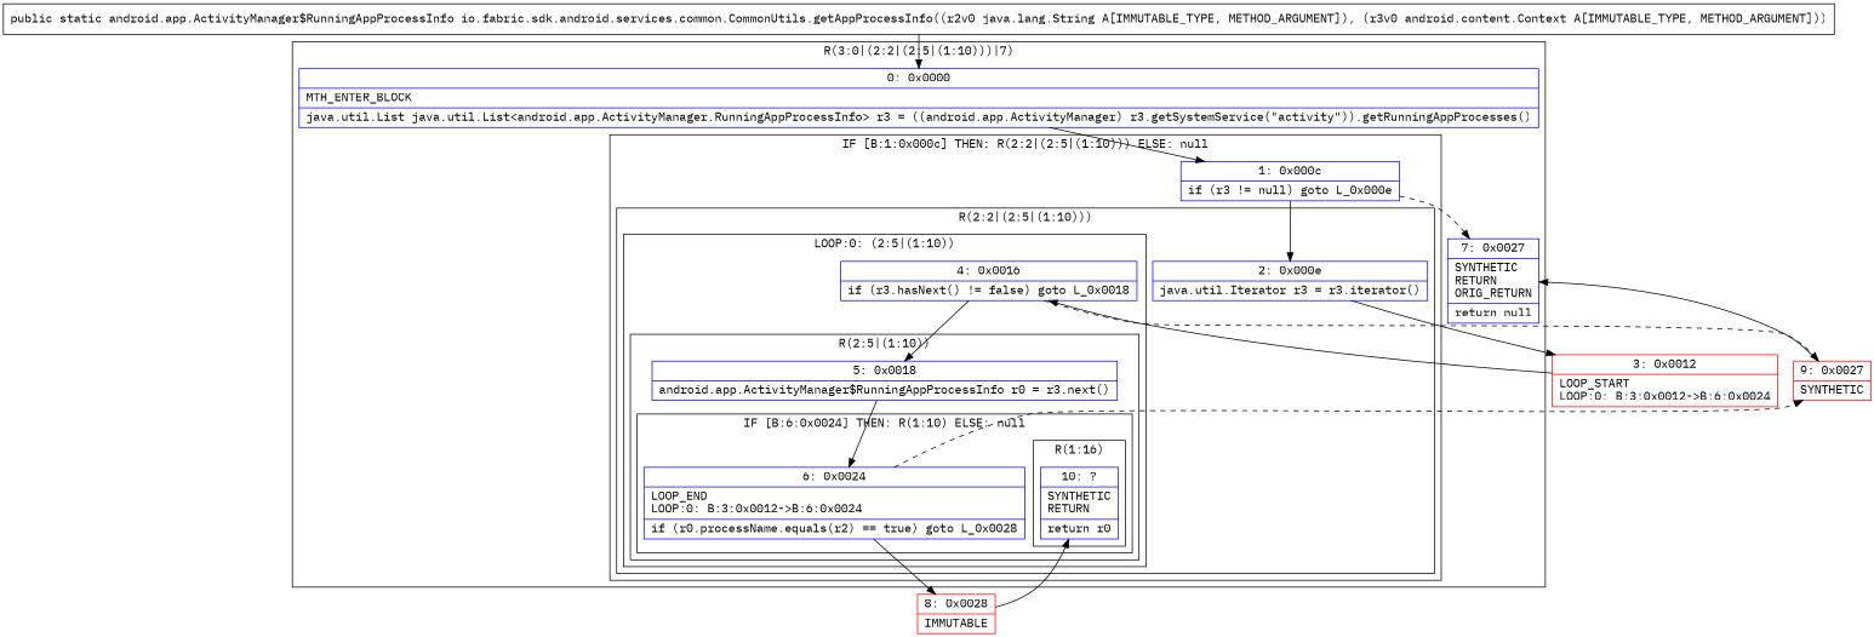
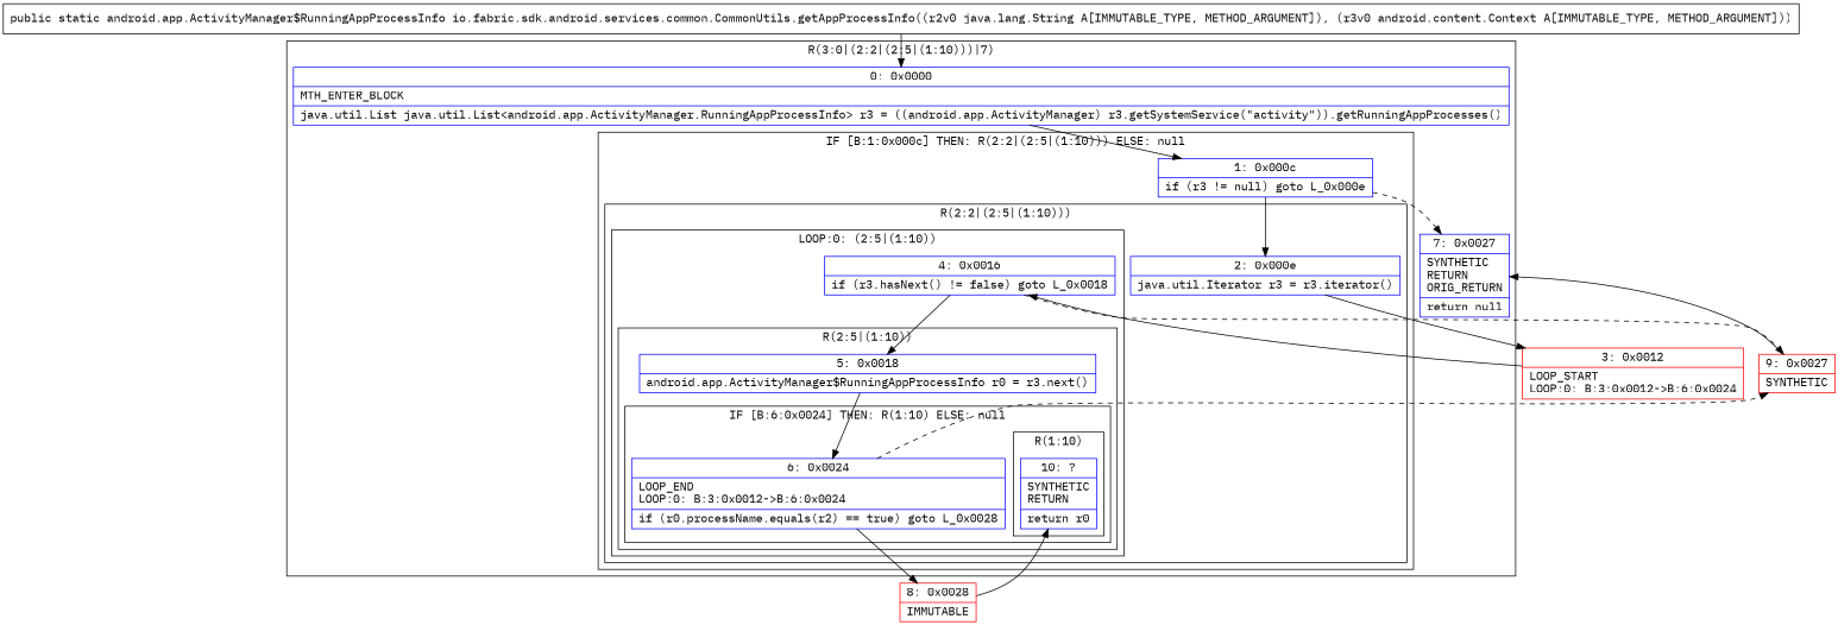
  digraph {
    fontname="IBM Plex Mono"
    node [color=blue fontname="IBM Plex Mono" shape=record]
    edge [fontname="IBM Plex Mono"]
    n1 [label="{10\:\ ?|SYNTHETIC\lRETURN\l|return r0\l}"]
    n2 [label="{6\:\ 0x0024|LOOP_END\lLOOP:0: B:3:0x0012\-\>B:6:0x0024\l|if (r0.processName.equals(r2) == true) goto L_0x0028\l}"]
    n3 [label="{5\:\ 0x0018|android.app.ActivityManager$RunningAppProcessInfo r0 = r3.next()\l}"]
    n4 [label="{4\:\ 0x0016|if (r3.hasNext() != false) goto L_0x0018\l}"]
    n5 [label="{2\:\ 0x000e|java.util.Iterator r3 = r3.iterator()\l}"]
    n6 [label="{1\:\ 0x000c|if (r3 != null) goto L_0x000e\l}"]
    n7 [label="{0\:\ 0x0000|MTH_ENTER_BLOCK\l|java.util.List java.util.List\<android.app.ActivityManager.RunningAppProcessInfo\> r3 = ((android.app.ActivityManager) r3.getSystemService(\"activity\")).getRunningAppProcesses()\l}"]
    n8 [label="{7\:\ 0x0027|SYNTHETIC\lRETURN\lORIG_RETURN\l|return null\l}"]
    n9 [color=red label="{9\:\ 0x0027|SYNTHETIC\l}"]
    n10 [color=red label="{8\:\ 0x0028|IMMUTABLE\l}"]
    n11 [color=red label="{3\:\ 0x0012|LOOP_START\lLOOP:0: B:3:0x0012\-\>B:6:0x0024\l}"]
    n12 [label="{public static android.app.ActivityManager$RunningAppProcessInfo io.fabric.sdk.android.services.common.CommonUtils.getAppProcessInfo((r2v0 java.lang.String A[IMMUTABLE_TYPE, METHOD_ARGUMENT]), (r3v0 android.content.Context A[IMMUTABLE_TYPE, METHOD_ARGUMENT])) }" color=""]
    subgraph cluster_1 {
      label="R(3:0|(2:2|(2:5|(1:10)))|7)"
      n7
      n8
      subgraph cluster_2 {
        label="IF [B:1:0x000c] THEN: R(2:2|(2:5|(1:10))) ELSE: null"
        n6
        subgraph cluster_3 {
          label="R(2:2|(2:5|(1:10)))"
          n5
          subgraph cluster_4 {
            label="LOOP:0: (2:5|(1:10))"
            n4
            subgraph cluster_5 {
              label="R(2:5|(1:10))"
              n3
              subgraph cluster_6 {
                label="IF [B:6:0x0024] THEN: R(1:10) ELSE: null"
                n2
                subgraph cluster_7 {
-                 label="R(1:16)"
+                 label="R(1:10)"
                  n1
                }
              }
            }
          }
        }
      }
    }
    n2 -> n9 [style=dashed]
    n2 -> n10
    n3 -> n2
    n4 -> n3
    n4 -> n9 [style=dashed]
    n5 -> n11
    n6 -> n5
    n6 -> n8 [style=dashed]
    n7 -> n6
    n9 -> n8
    n10 -> n1
    n11 -> n4
    n12 -> n7
  }
